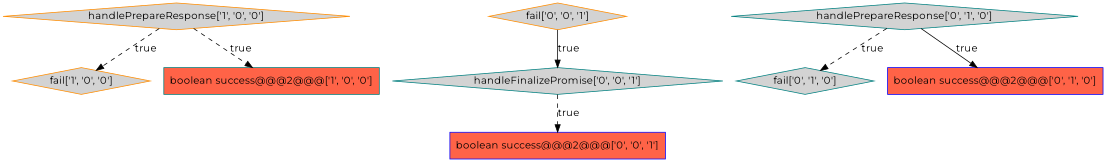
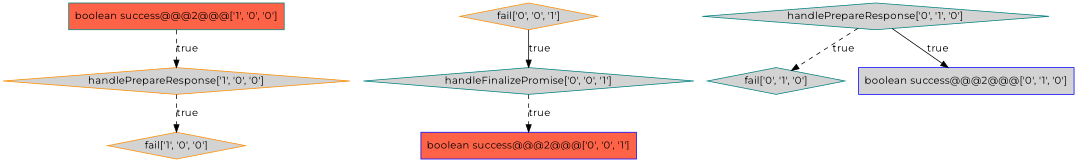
  digraph {
    fontname=Montserrat
    node [color=teal fillcolor=lightgray fontname=Montserrat shape=diamond style=filled]
    edge [fontname=Montserrat style=dashed]
    n1 [color=darkorange label="handlePrepareResponse['1', '0', '0']"]
    n2 [color=darkorange label="fail['1', '0', '0']"]
    n3 [fillcolor=tomato label="boolean success@@@2@@@['1', '0', '0']" shape=box]
    n4 [label="handleFinalizePromise['0', '0', '1']"]
    n5 [color=blue fillcolor=tomato label="boolean success@@@2@@@['0', '0', '1']" shape=box]
    n6 [color=darkorange label="fail['0', '0', '1']"]
    n7 [label="fail['0', '1', '0']"]
-   n8 [color=blue fillcolor=tomato label="boolean success@@@2@@@['0', '1', '0']" shape=box]
+   n8 [color=blue label="boolean success@@@2@@@['0', '1', '0']" shape=box]
    n9 [label="handlePrepareResponse['0', '1', '0']"]
    n1 -> n2 [label=true]
-   n1 -> n3 [label=true]
+   n3 -> n1 [label=true]
    n4 -> n5 [label=true]
    n6 -> n4 [label=true style=solid]
    n9 -> n7 [label=true]
    n9 -> n8 [label=true style=solid]
  }
